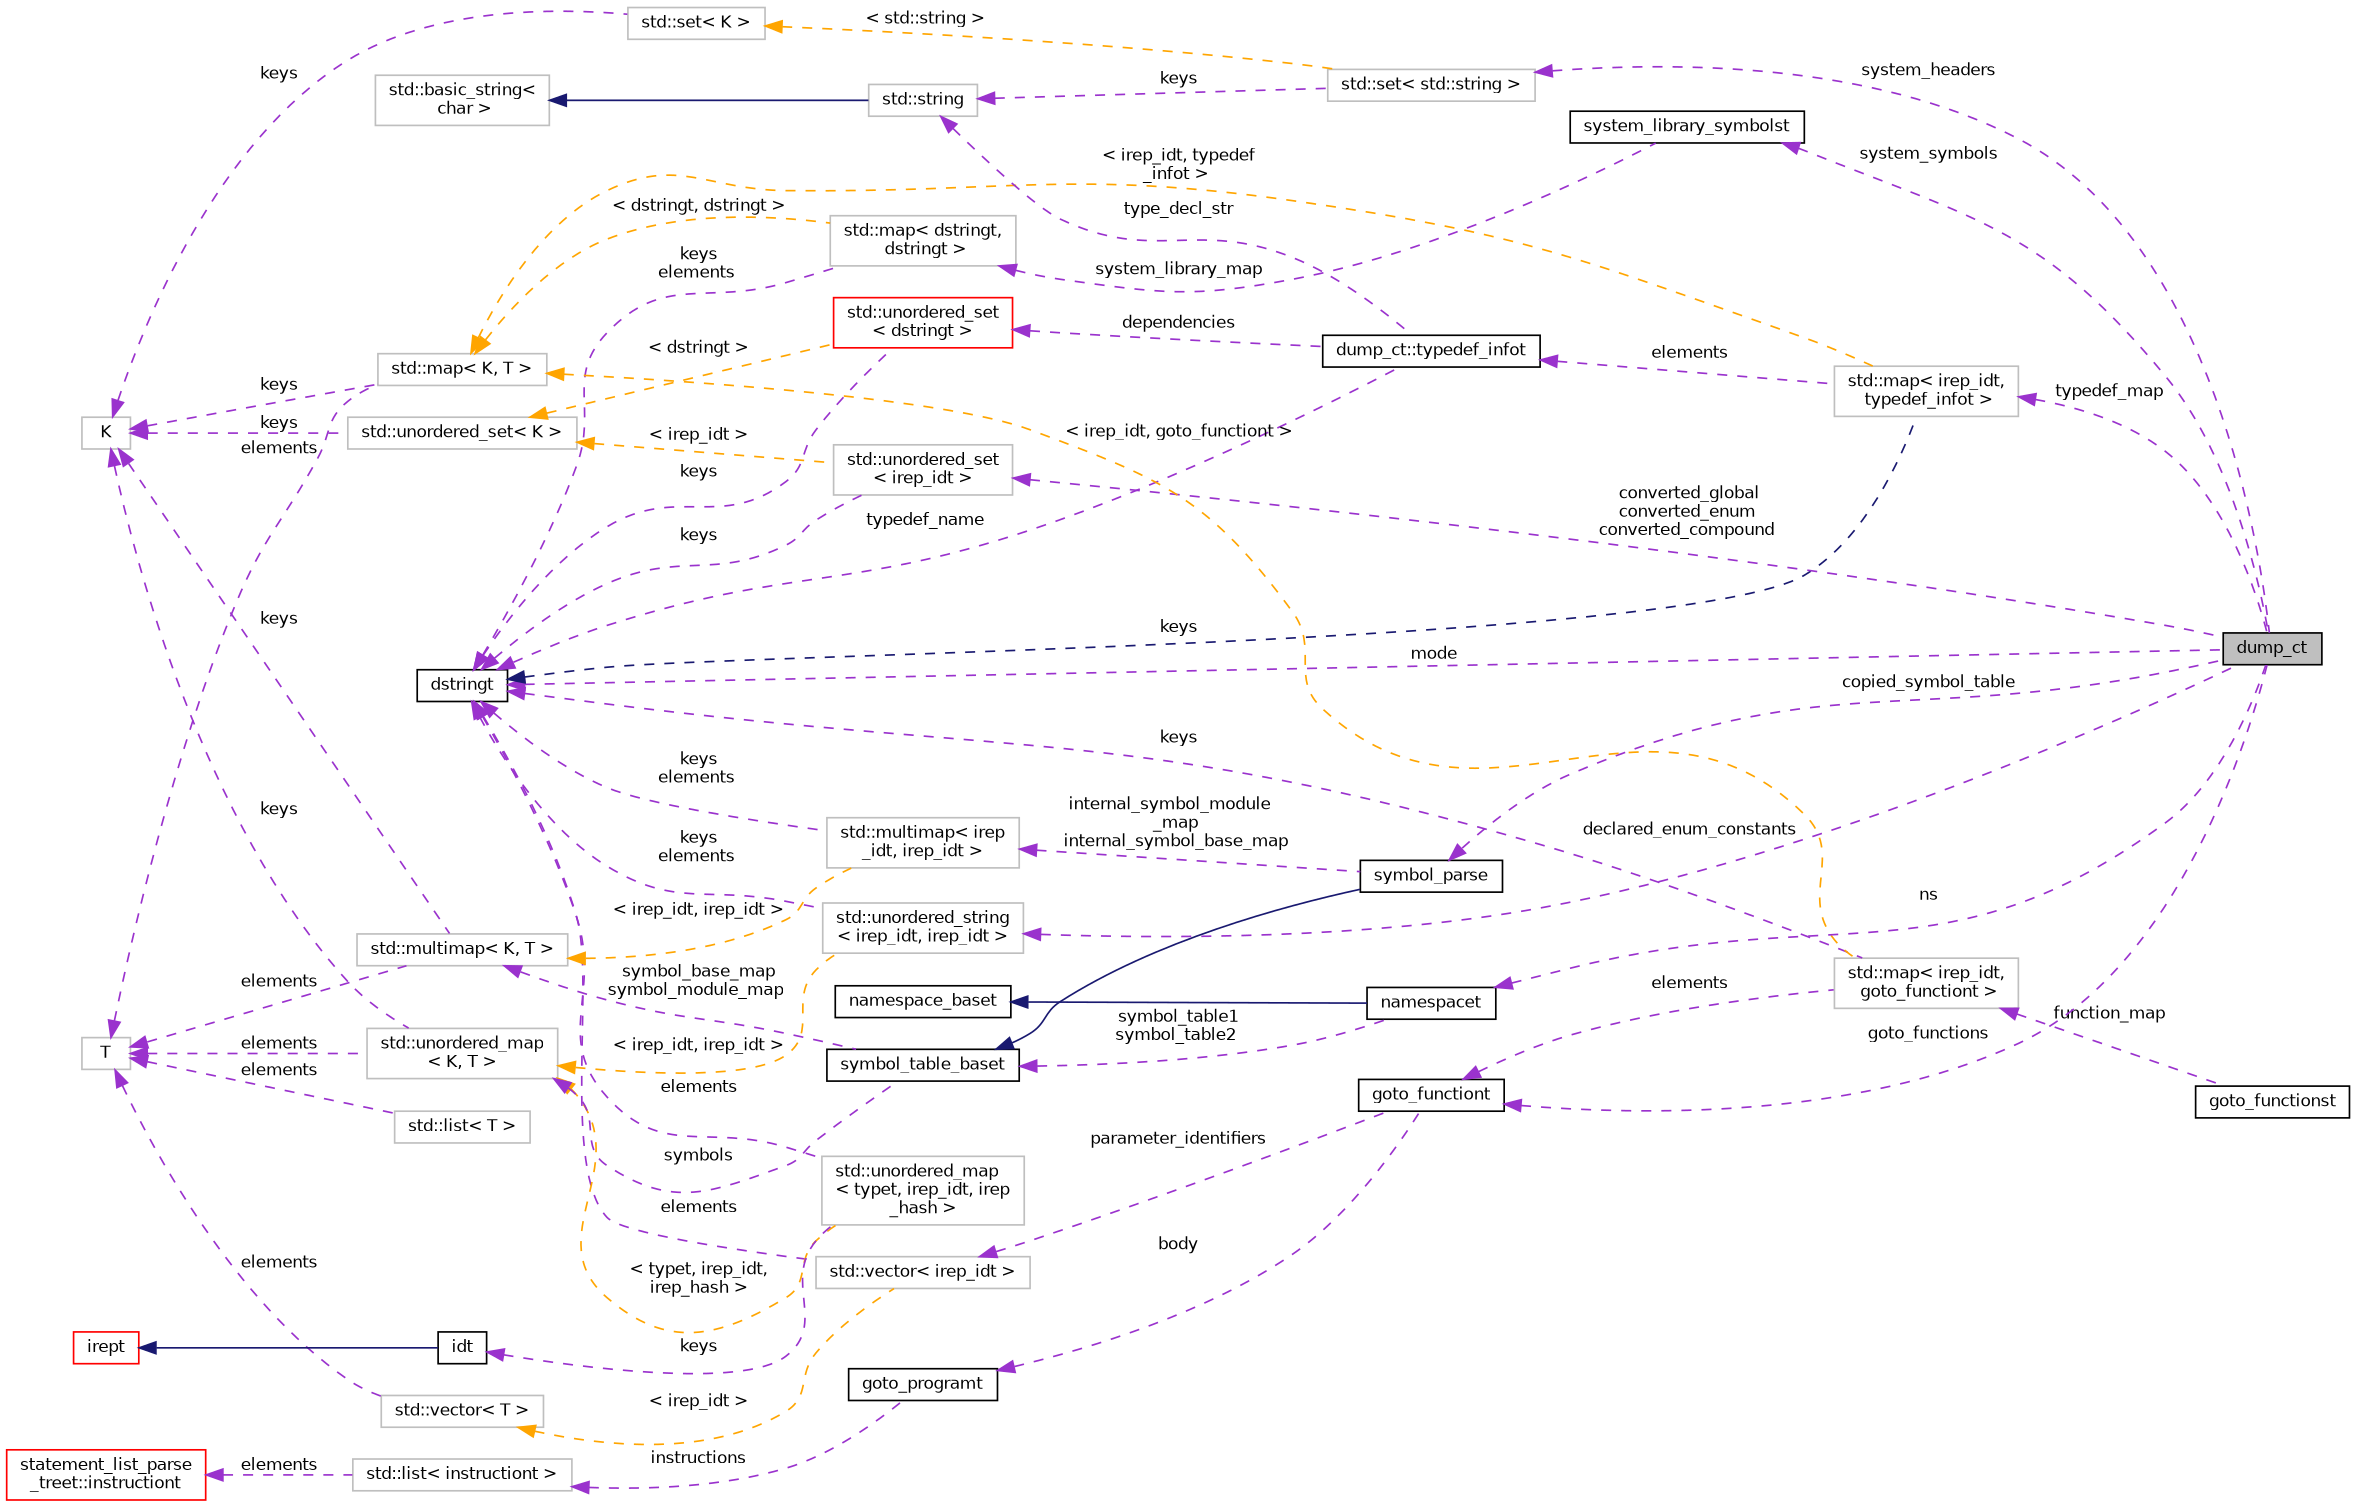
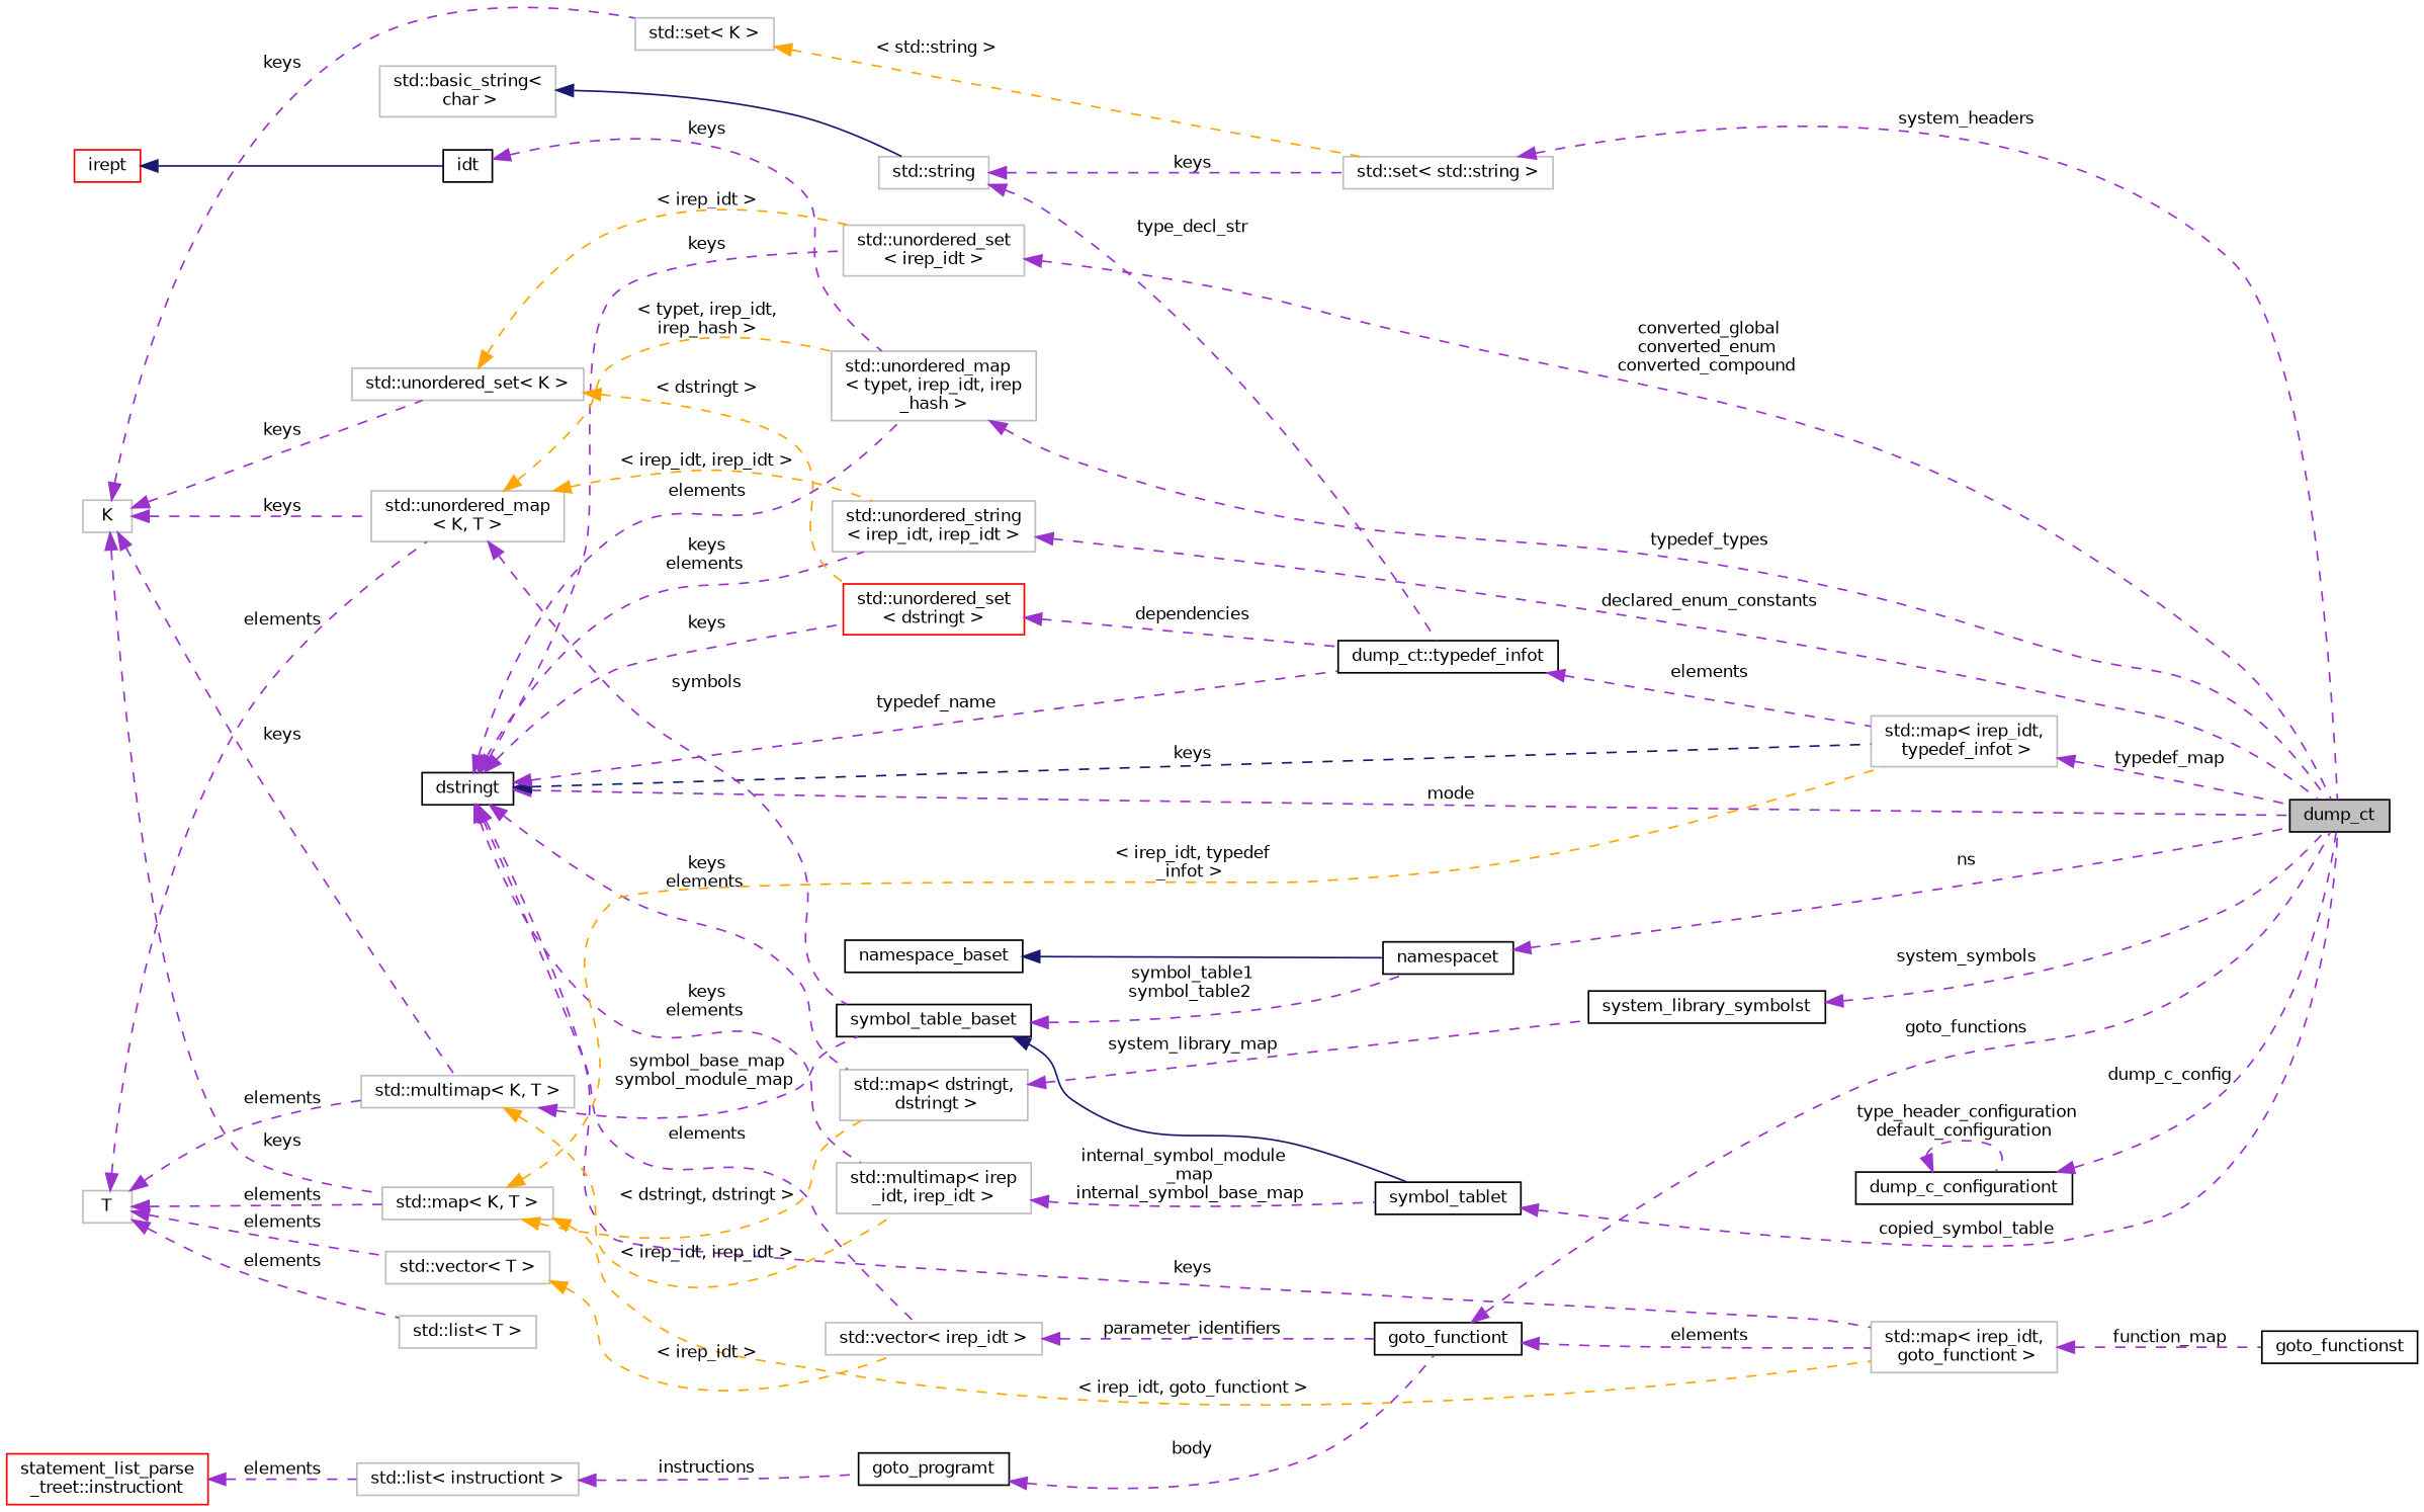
  digraph {
    rankdir=LR
    node [color=grey75 fontname=Helvetica fontsize=10 shape=record]
    edge [color=darkorchid3 dir=back fontname=Helvetica fontsize=10 labelfontname=Helvetica labelfontsize=10 style=dashed]
    n1 [color=black fillcolor=grey75 fontcolor=black height=0.2 label=dump_ct style=filled width=0.4]
    n2 [height=0.2 label="std::map\< irep_idt,\l typedef_infot \>" width=0.4]
    n3 [color=black height=0.2 label=dstringt width=0.4]
    n4 [color=black height=0.2 label="dump_ct::typedef_infot" width=0.4]
    n5 [color=red height=0.2 label="std::unordered_set\l\< dstringt \>" width=0.4]
    n6 [height=0.2 label="std::multimap\< irep\l_idt, irep_idt \>" width=0.4]
    n7 [height=0.2 label="std::unordered_string\l\< irep_idt, irep_idt \>" width=0.4]
    n8 [height=0.2 label="std::map\< dstringt,\l dstringt \>" width=0.4]
    n9 [height=0.2 label="std::unordered_set\l\< irep_idt \>" width=0.4]
    n10 [height=0.2 label="std::map\< irep_idt,\l goto_functiont \>" width=0.4]
    n11 [height=0.2 label="std::vector\< irep_idt \>" width=0.4]
    n12 [height=0.2 label="std::unordered_map\l\< typet, irep_idt, irep\l_hash \>" width=0.4]
-   n13 [color=black height=0.2 label=symbol_parse width=0.4]
+   n13 [color=black height=0.2 label=symbol_tablet width=0.4]
    n14 [color=black height=0.2 label=system_library_symbolst width=0.4]
    n15 [color=black height=0.2 label=goto_functionst width=0.4]
    n16 [color=black height=0.2 label=goto_functiont width=0.4]
    n17 [height=0.2 label="std::unordered_set\< K \>" width=0.4]
    n18 [height=0.2 label=K width=0.4]
    n19 [height=0.2 label="std::map\< K, T \>" width=0.4]
    n20 [height=0.2 label="std::multimap\< K, T \>" width=0.4]
    n21 [height=0.2 label="std::unordered_map\l\< K, T \>" width=0.4]
    n22 [height=0.2 label="std::set\< K \>" width=0.4]
    n23 [color=black height=0.2 label=symbol_table_baset width=0.4]
    n24 [height=0.2 label="std::set\< std::string \>" width=0.4]
    n25 [height=0.2 label="std::string" width=0.4]
    n26 [height=0.2 label="std::basic_string\<\l char \>" width=0.4]
    n27 [height=0.2 label=T width=0.4]
    n28 [height=0.2 label="std::vector\< T \>" width=0.4]
    n29 [height=0.2 label="std::list\< T \>" width=0.4]
    n30 [color=black height=0.2 label=namespacet width=0.4]
    n31 [color=black height=0.2 label=namespace_baset width=0.4]
    n32 [color=black height=0.2 label=goto_programt width=0.4]
    n33 [height=0.2 label="std::list\< instructiont \>" width=0.4]
    n34 [color=red height=0.2 label="statement_list_parse\l_treet::instructiont" width=0.4]
    n35 [color=black height=0.2 label=idt width=0.4]
    n36 [color=red height=0.2 label=irept width=0.4]
+   n37 [color=black height=0.2 label=dump_c_configurationt width=0.4]
    n2 -> n1 [label=" typedef_map"]
    n3 -> n1 [label=" mode"]
    n3 -> n2 [color=midnightblue label=" keys"]
    n3 -> n4 [label=" typedef_name"]
    n3 -> n5 [label=" keys"]
    n3 -> n6 [label=" keys\nelements"]
    n3 -> n7 [label=" keys\nelements"]
    n3 -> n8 [label=" keys\nelements"]
    n3 -> n9 [label=" keys"]
    n3 -> n10 [label=" keys"]
    n3 -> n11 [label=" elements"]
    n3 -> n12 [label=" elements"]
    n4 -> n2 [label=" elements"]
    n5 -> n4 [label=" dependencies"]
    n6 -> n13 [label=" internal_symbol_module\l_map\ninternal_symbol_base_map"]
    n7 -> n1 [label=" declared_enum_constants"]
    n8 -> n14 [label=" system_library_map"]
    n9 -> n1 [label=" converted_global\nconverted_enum\nconverted_compound"]
    n10 -> n15 [label=" function_map"]
    n11 -> n16 [label=" parameter_identifiers"]
+   n12 -> n1 [label=" typedef_types"]
    n13 -> n1 [label=" copied_symbol_table"]
    n14 -> n1 [label=" system_symbols"]
    n16 -> n1 [label=" goto_functions"]
    n16 -> n10 [label=" elements"]
    n17 -> n5 [color=orange label=" \< dstringt \>"]
    n17 -> n9 [color=orange label=" \< irep_idt \>"]
    n18 -> n17 [label=" keys"]
    n18 -> n19 [label=" keys"]
    n18 -> n20 [label=" keys"]
    n18 -> n21 [label=" keys"]
    n18 -> n22 [label=" keys"]
    n19 -> n2 [color=orange label=" \< irep_idt, typedef\l_infot \>"]
    n19 -> n8 [color=orange label=" \< dstringt, dstringt \>"]
    n19 -> n10 [color=orange label=" \< irep_idt, goto_functiont \>"]
    n20 -> n6 [color=orange label=" \< irep_idt, irep_idt \>"]
    n20 -> n23 [label=" symbol_base_map\nsymbol_module_map"]
    n21 -> n7 [color=orange label=" \< irep_idt, irep_idt \>"]
    n21 -> n12 [color=orange label=" \< typet, irep_idt,\l irep_hash \>"]
    n21 -> n23 [label=" symbols"]
    n22 -> n24 [color=orange label=" \< std::string \>"]
    n23 -> n13 [color=midnightblue style=solid]
    n23 -> n30 [label=" symbol_table1\nsymbol_table2"]
    n24 -> n1 [label=" system_headers"]
    n25 -> n4 [label=" type_decl_str"]
    n25 -> n24 [label=" keys"]
    n26 -> n25 [color=midnightblue style=solid]
    n27 -> n19 [label=" elements"]
    n27 -> n20 [label=" elements"]
    n27 -> n21 [label=" elements"]
    n27 -> n28 [label=" elements"]
    n27 -> n29 [label=" elements"]
    n28 -> n11 [color=orange label=" \< irep_idt \>"]
    n30 -> n1 [label=" ns"]
    n31 -> n30 [color=midnightblue style=solid]
    n32 -> n16 [label=" body"]
    n33 -> n32 [label=" instructions"]
    n34 -> n33 [label=" elements"]
    n35 -> n12 [label=" keys"]
    n36 -> n35 [color=midnightblue style=solid]
+   n37 -> n1 [label=" dump_c_config"]
+   n37 -> n37 [label=" type_header_configuration\ndefault_configuration"]
  }
